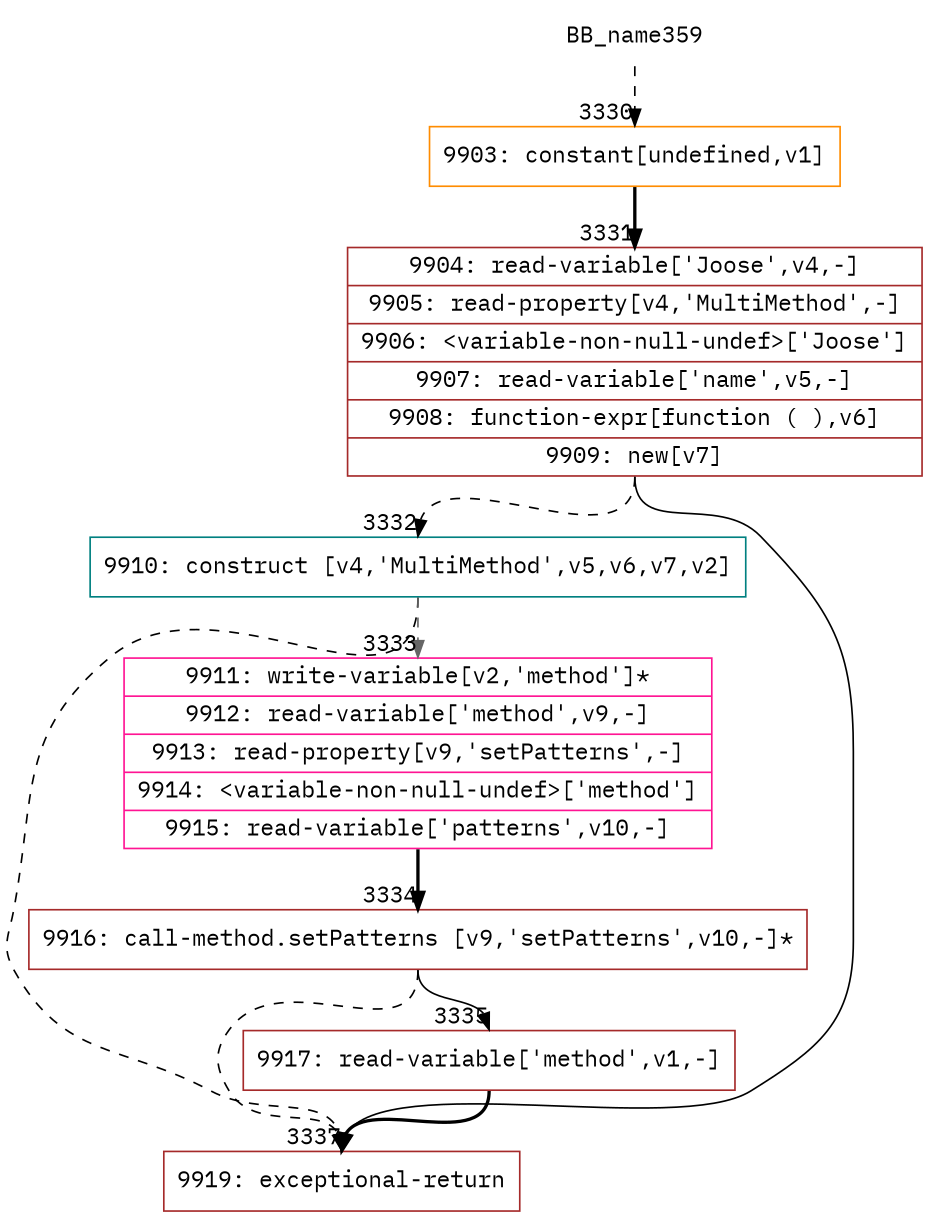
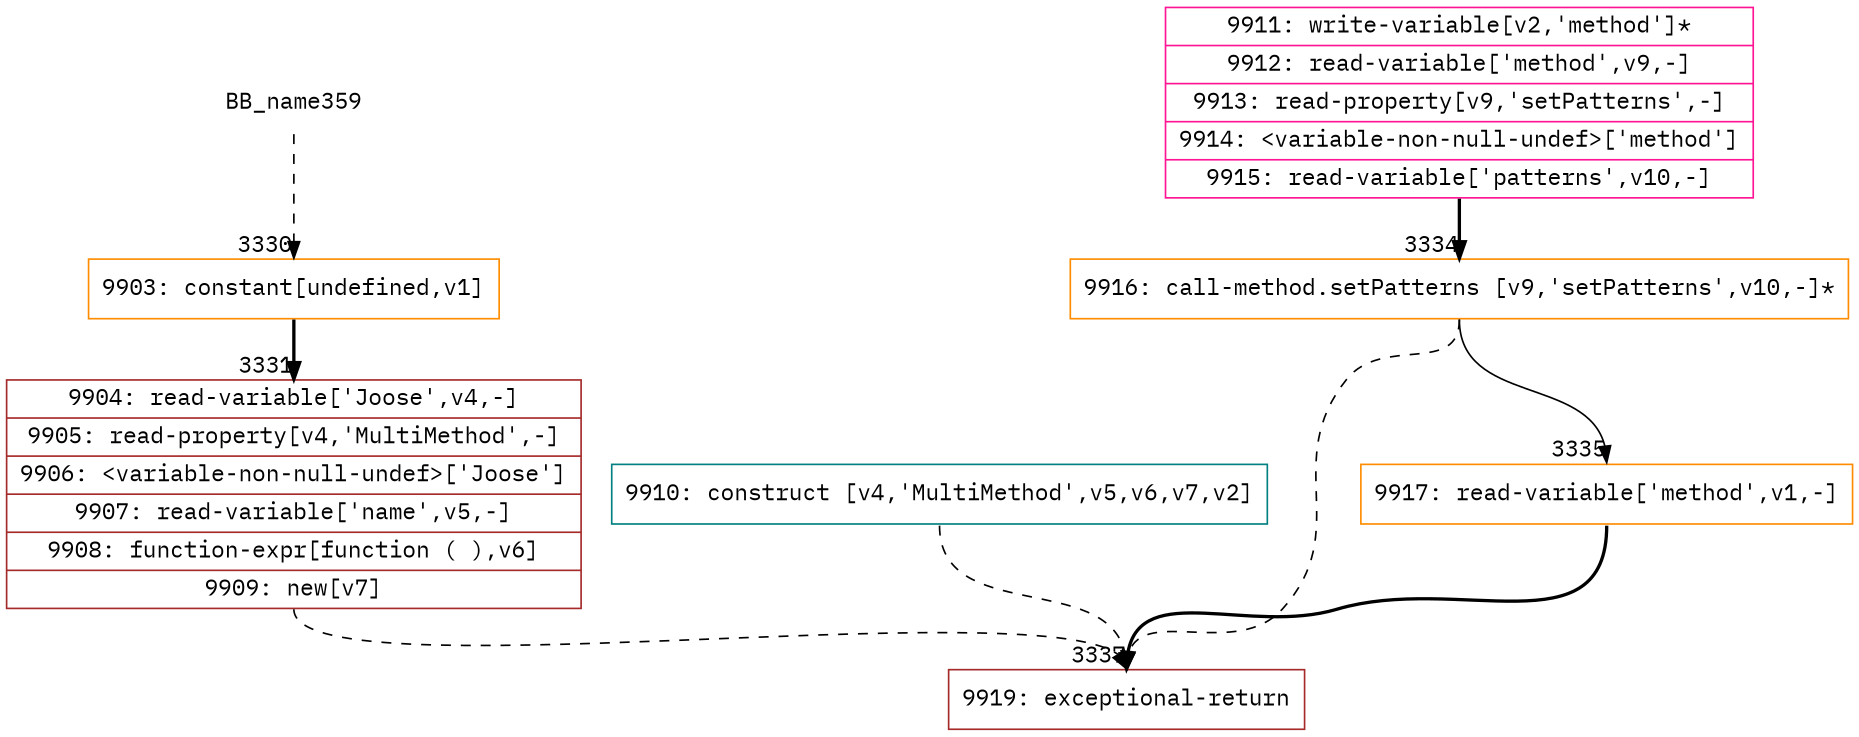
  digraph {
    fontname="IBM Plex Mono"
    rankdir=TD
    node [color=brown fontname="IBM Plex Mono" shape=record]
    edge [color=black fontname="IBM Plex Mono" headport=n style=dashed tailport=s]
    n1 [color=deeppink label=BB_name359 shape=none]
    n2 [color=darkorange label="{9903: constant[undefined,v1]}"]
    n3 [label="{9904: read-variable['Joose',v4,-]|9905: read-property[v4,'MultiMethod',-]|9906: \<variable-non-null-undef\>['Joose']|9907: read-variable['name',v5,-]|9908: function-expr[function ( ),v6]|9909: new[v7]}"]
    n4 [color=teal label="{9910: construct [v4,'MultiMethod',v5,v6,v7,v2]}"]
    n5 [label="{9919: exceptional-return}"]
    n6 [color=deeppink label="{9911: write-variable[v2,'method']*|9912: read-variable['method',v9,-]|9913: read-property[v9,'setPatterns',-]|9914: \<variable-non-null-undef\>['method']|9915: read-variable['patterns',v10,-]}"]
-   n7 [label="{9916: call-method.setPatterns [v9,'setPatterns',v10,-]*}"]
-   n8 [label="{9917: read-variable['method',v1,-]}"]
+   n7 [color=darkorange label="{9916: call-method.setPatterns [v9,'setPatterns',v10,-]*}"]
+   n8 [color=darkorange label="{9917: read-variable['method',v1,-]}"]
    n1 -> n2 [headlabel="    3330"]
    n2 -> n3 [headlabel="      3331" style=bold]
-   n3 -> n4 [headlabel="      3332"]
-   n3 -> n5 [headlabel="      3337" style=solid]
+   n3 -> n5 [headlabel="      3337"]
    n4 -> n5
-   n4 -> n6 [color=gray40 headlabel="      3333"]
    n6 -> n7 [headlabel="      3334" style=bold]
    n7 -> n5
    n7 -> n8 [headlabel="      3335" style=solid]
    n8 -> n5 [style=bold]
  }
